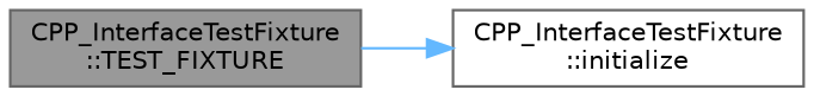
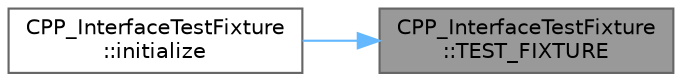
  digraph {
    rankdir=LR
    fontname="DejaVu Sans"
    node [fontname="DejaVu Sans" fontsize=10 shape=box style=filled]
    n1 [color=gray40 fillcolor=grey60 fontcolor=black height=0.2 label="CPP_InterfaceTestFixture\l::TEST_FIXTURE" width=0.4]
    n2 [color=grey40 fillcolor=white height=0.2 label="CPP_InterfaceTestFixture\l::initialize" width=0.4]
-   n1 -> n2 [color=steelblue1 fontname="DejaVu Sans" fontsize=10 labelfontname=Helvetica labelfontsize=10 style=solid]
+   n2 -> n1 [color=steelblue1 fontname="DejaVu Sans" fontsize=10 labelfontname=Helvetica labelfontsize=10 style=solid]
  }
